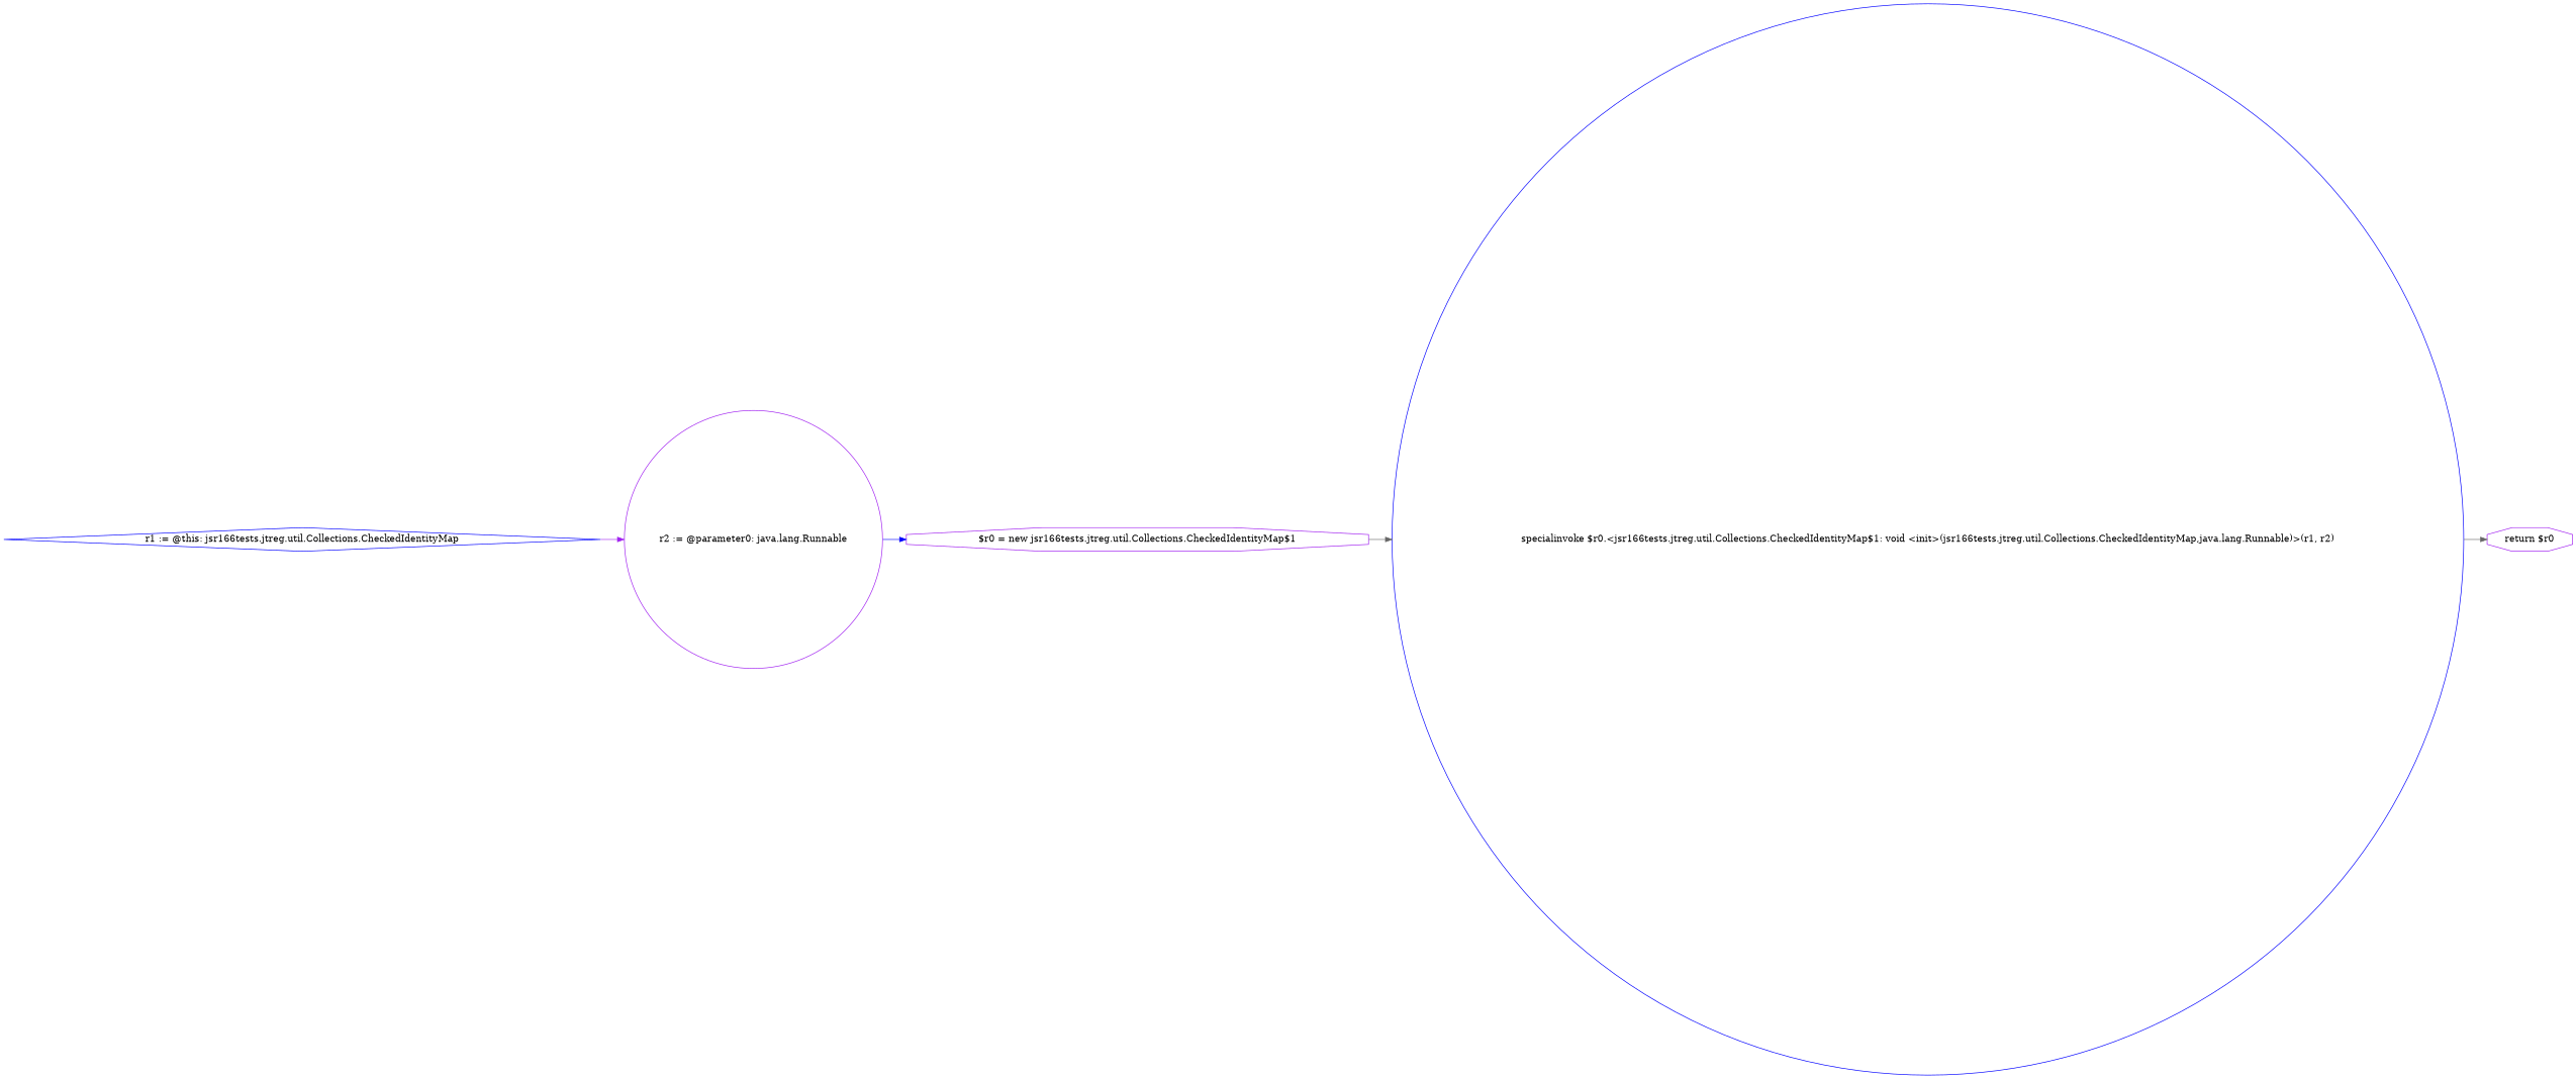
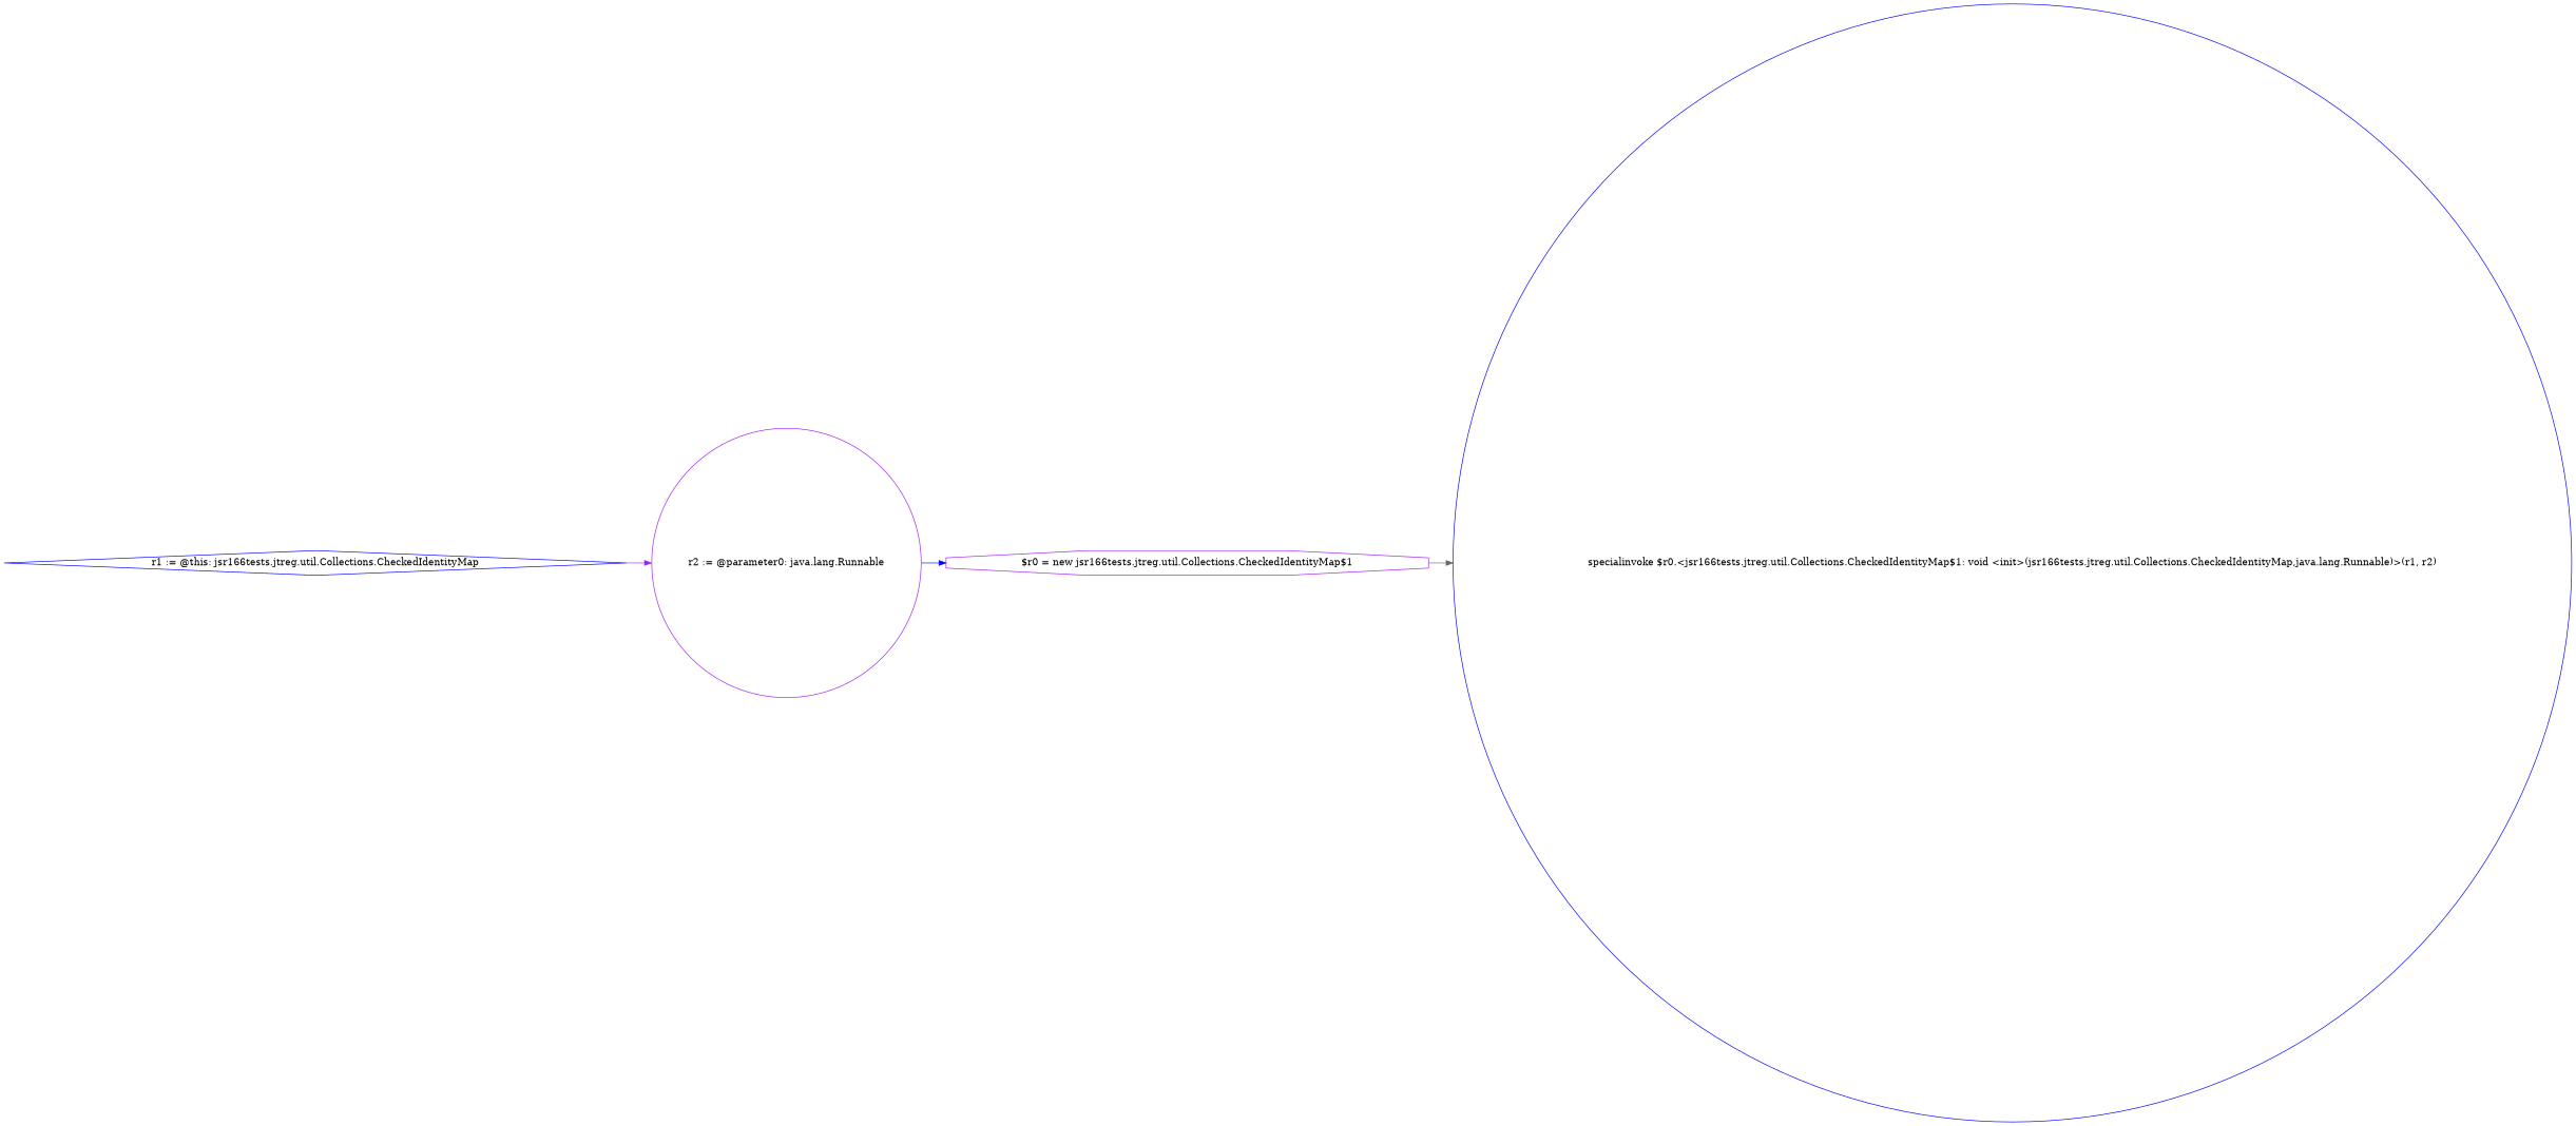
  digraph {
    rankdir=LR
    node [color=purple shape=circle]
    edge [color=gray40]
    "r1 := @this: jsr166tests.jtreg.util.Collections.CheckedIdentityMap" [color=blue shape=diamond]
    "r2 := @parameter0: java.lang.Runnable"
    "$r0 = new jsr166tests.jtreg.util.Collections.CheckedIdentityMap$1" [shape=octagon]
    "specialinvoke $r0.<jsr166tests.jtreg.util.Collections.CheckedIdentityMap$1: void <init>(jsr166tests.jtreg.util.Collections.CheckedIdentityMap,java.lang.Runnable)>(r1, r2)" [color=blue]
-   "return $r0" [shape=octagon]
    "r1 := @this: jsr166tests.jtreg.util.Collections.CheckedIdentityMap" -> "r2 := @parameter0: java.lang.Runnable" [color=purple]
    "r2 := @parameter0: java.lang.Runnable" -> "$r0 = new jsr166tests.jtreg.util.Collections.CheckedIdentityMap$1" [color=blue]
    "$r0 = new jsr166tests.jtreg.util.Collections.CheckedIdentityMap$1" -> "specialinvoke $r0.<jsr166tests.jtreg.util.Collections.CheckedIdentityMap$1: void <init>(jsr166tests.jtreg.util.Collections.CheckedIdentityMap,java.lang.Runnable)>(r1, r2)"
-   "specialinvoke $r0.<jsr166tests.jtreg.util.Collections.CheckedIdentityMap$1: void <init>(jsr166tests.jtreg.util.Collections.CheckedIdentityMap,java.lang.Runnable)>(r1, r2)" -> "return $r0"
  }
